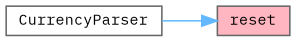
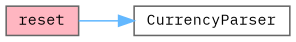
  digraph {
    rankdir=RL
    fontname="IBM Plex Mono"
    node [fontname="IBM Plex Mono" fontsize=10 shape=box style=filled]
    n1 [color=gray40 fillcolor=lightpink fontcolor=black height=0.2 label=reset width=0.4]
    n2 [color=grey40 fillcolor=white height=0.2 label=CurrencyParser width=0.4]
-   n1 -> n2 [color=steelblue1 dir=back fontname="IBM Plex Mono" fontsize=10 labelfontname=Helvetica labelfontsize=10 style=solid]
+   n2 -> n1 [color=steelblue1 dir=back fontname="IBM Plex Mono" fontsize=10 labelfontname=Helvetica labelfontsize=10 style=solid]
  }
